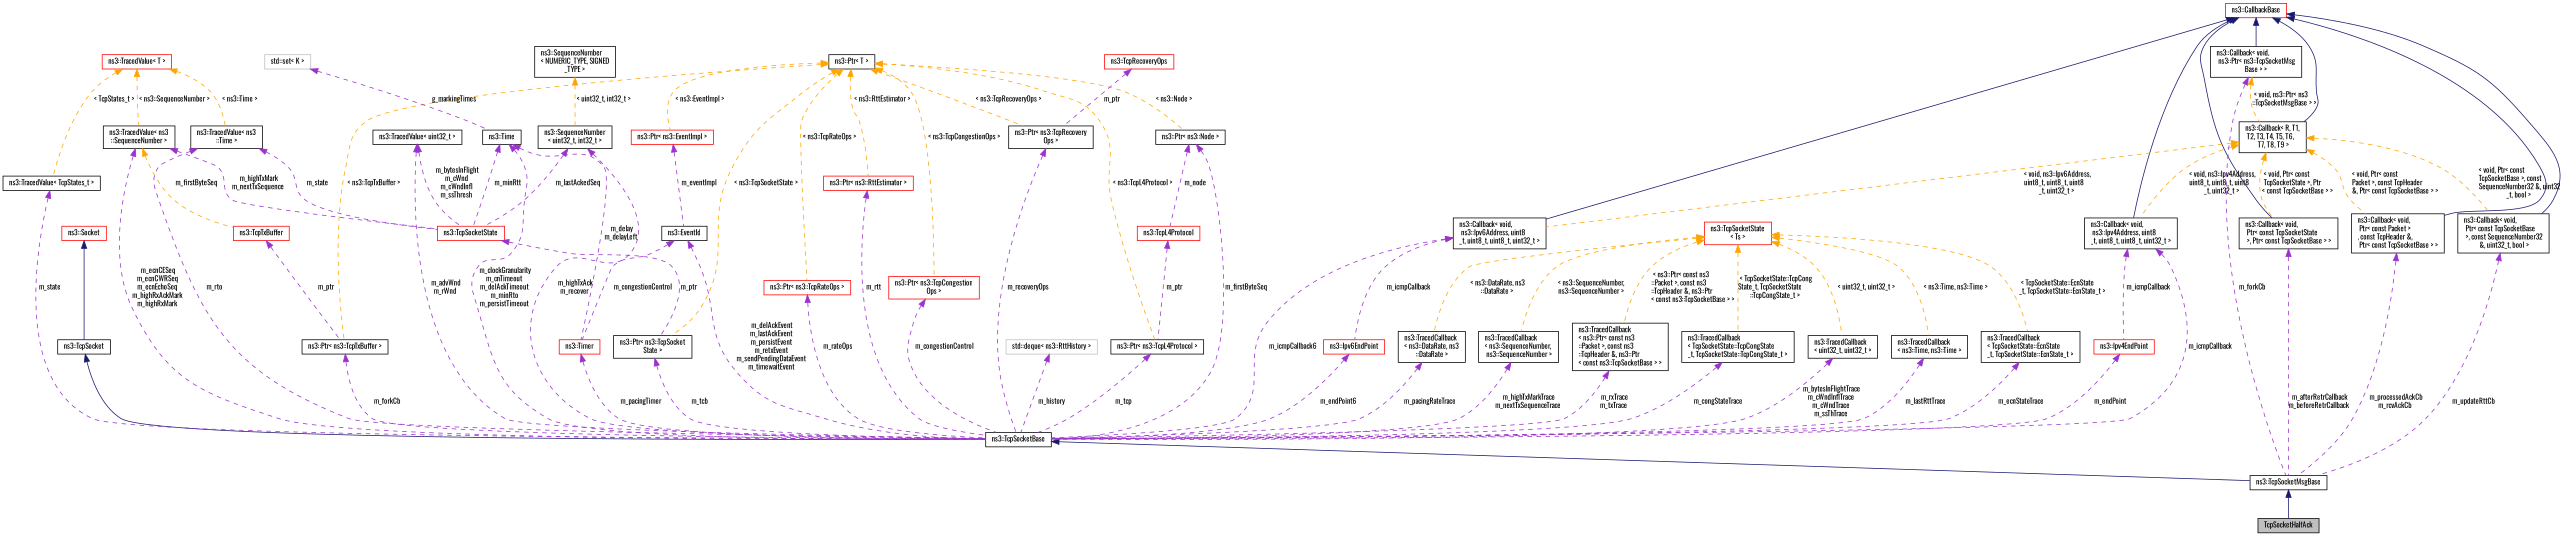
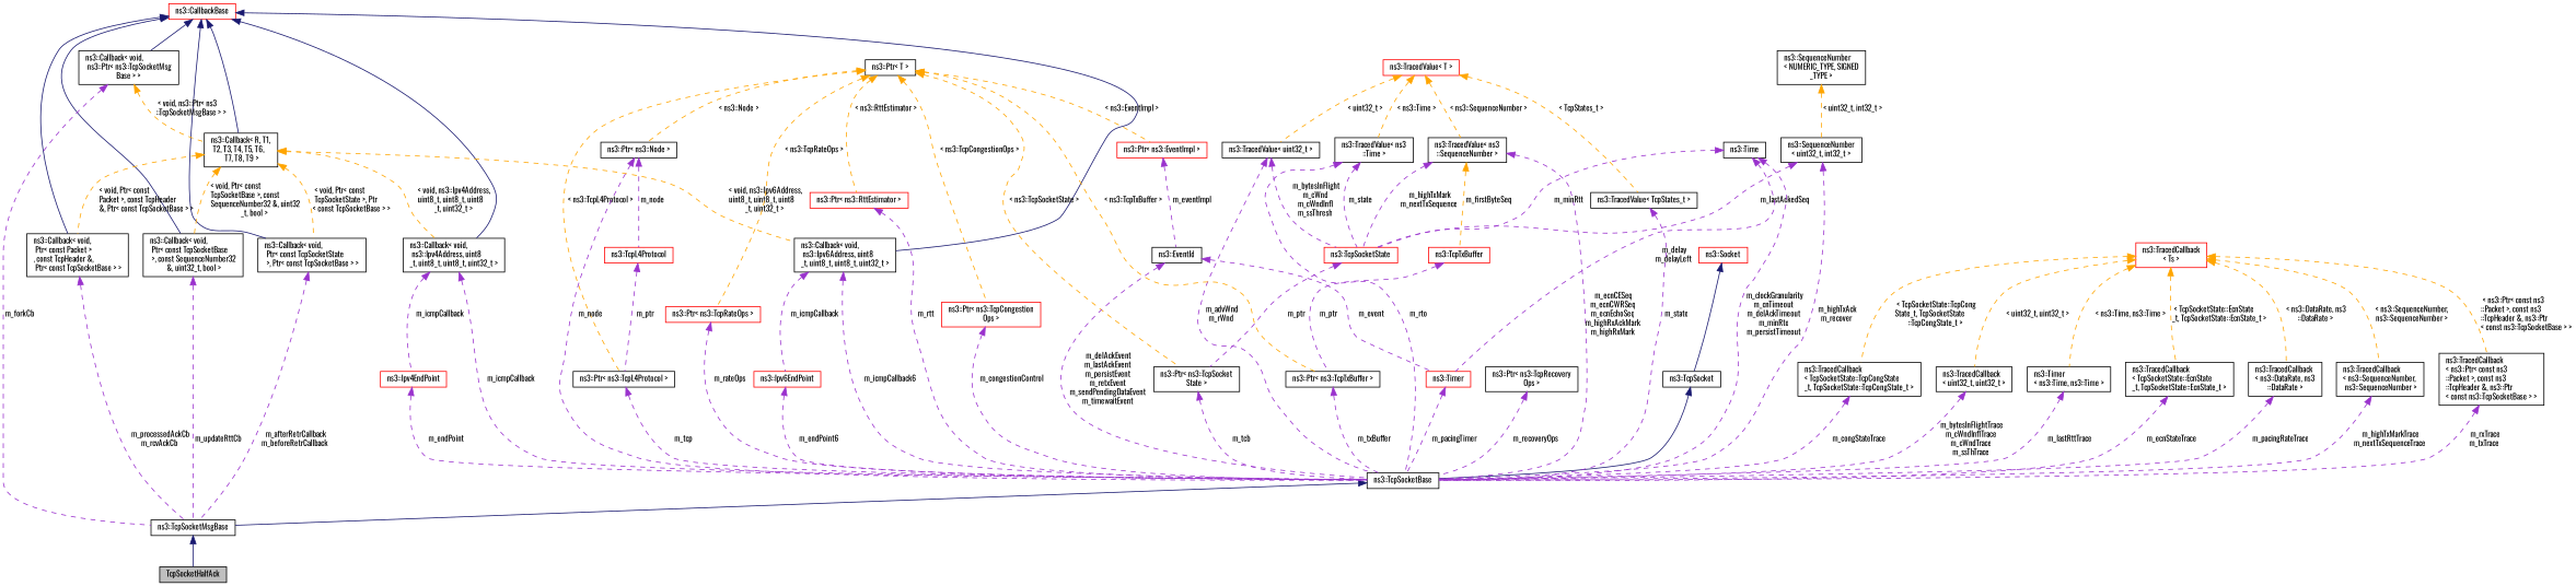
  digraph {
    fontname=Oswald
    rankdir=TB
    node [color=black fillcolor=white fontname=Oswald fontsize=10 shape=record style=filled]
    edge [color=darkorchid3 dir=back fontname=Oswald fontsize=10 labelfontname=Helvetica labelfontsize=10 style=dashed]
    n1 [fillcolor=grey75 fontcolor=black height=0.2 label=TcpSocketHalfAck width=0.4]
    n2 [height=0.2 label="ns3::TcpSocketMsgBase" width=0.4]
    n3 [height=0.2 label="ns3::TcpSocketBase" width=0.4]
    n4 [height=0.2 label="ns3::TcpSocket" width=0.4]
    n5 [color=red height=0.2 label="ns3::Socket" width=0.4]
    n6 [height=0.2 label="ns3::Callback\< void,\l ns3::Ipv4Address, uint8\l_t, uint8_t, uint8_t, uint32_t \>" width=0.4]
    n7 [color=red height=0.2 label="ns3::Ipv4EndPoint" width=0.4]
    n8 [color=red height=0.2 label="ns3::CallbackBase" width=0.4]
    n9 [height=0.2 label="ns3::Callback\< R, T1,\l T2, T3, T4, T5, T6,\l T7, T8, T9 \>" width=0.4]
    n10 [height=0.2 label="ns3::Callback\< void,\l ns3::Ipv6Address, uint8\l_t, uint8_t, uint8_t, uint32_t \>" width=0.4]
    n11 [height=0.2 label="ns3::Callback\< void,\l Ptr\< const TcpSocketBase\l \>, const SequenceNumber32\l &, uint32_t, bool \>" width=0.4]
    n12 [height=0.2 label="ns3::Callback\< void,\l Ptr\< const Packet \>\l, const TcpHeader &,\l Ptr\< const TcpSocketBase \> \>" width=0.4]
    n13 [height=0.2 label="ns3::Callback\< void,\l ns3::Ptr\< ns3::TcpSocketMsg\lBase \> \>" width=0.4]
    n14 [height=0.2 label="ns3::Callback\< void,\l Ptr\< const TcpSocketState\l \>, Ptr\< const TcpSocketBase \> \>" width=0.4]
    n15 [color=red height=0.2 label="ns3::Ipv6EndPoint" width=0.4]
-   n16 [height=0.2 label="ns3::TracedCallback\l\< ns3::Time, ns3::Time \>" width=0.4]
-   n17 [color=red height=0.2 label="ns3::TcpSocketState\l\< Ts \>" width=0.4]
+   n16 [height=0.2 label="ns3::Timer\l\< ns3::Time, ns3::Time \>" width=0.4]
+   n17 [color=red height=0.2 label="ns3::TracedCallback\l\< Ts \>" width=0.4]
    n18 [height=0.2 label="ns3::TracedCallback\l\< TcpSocketState::EcnState\l_t, TcpSocketState::EcnState_t \>" width=0.4]
    n19 [height=0.2 label="ns3::TracedCallback\l\< ns3::DataRate, ns3\l::DataRate \>" width=0.4]
    n20 [height=0.2 label="ns3::TracedCallback\l\< ns3::SequenceNumber,\l ns3::SequenceNumber \>" width=0.4]
    n21 [height=0.2 label="ns3::TracedCallback\l\< ns3::Ptr\< const ns3\l::Packet \>, const ns3\l::TcpHeader &, ns3::Ptr\l\< const ns3::TcpSocketBase \> \>" width=0.4]
    n22 [height=0.2 label="ns3::TracedCallback\l\< TcpSocketState::TcpCongState\l_t, TcpSocketState::TcpCongState_t \>" width=0.4]
    n23 [height=0.2 label="ns3::TracedCallback\l\< uint32_t, uint32_t \>" width=0.4]
    n24 [height=0.2 label="ns3::SequenceNumber\l\< uint32_t, int32_t \>" width=0.4]
    n25 [color=red height=0.2 label="ns3::TcpSocketState" width=0.4]
    n26 [height=0.2 label="ns3::Ptr\< ns3::TcpSocket\lState \>" width=0.4]
    n27 [height=0.2 label="ns3::SequenceNumber\l\< NUMERIC_TYPE, SIGNED\l_TYPE \>" width=0.4]
    n28 [height=0.2 label="ns3::Ptr\< ns3::TcpTxBuffer \>" width=0.4]
    n29 [color=red height=0.2 label="ns3::TcpTxBuffer" width=0.4]
    n30 [height=0.2 label="ns3::TracedValue\< ns3\l::SequenceNumber \>" width=0.4]
    n31 [color=red height=0.2 label="ns3::TracedValue\< T \>" width=0.4]
    n32 [height=0.2 label="ns3::TracedValue\< ns3\l::Time \>" width=0.4]
    n33 [height=0.2 label="ns3::TracedValue\< uint32_t \>" width=0.4]
    n34 [height=0.2 label="ns3::TracedValue\< TcpStates_t \>" width=0.4]
    n35 [height=0.2 label="ns3::Ptr\< T \>" width=0.4]
    n36 [height=0.2 label="ns3::Ptr\< ns3::Node \>" width=0.4]
    n37 [color=red height=0.2 label="ns3::Ptr\< ns3::EventImpl \>" width=0.4]
    n38 [height=0.2 label="ns3::Ptr\< ns3::TcpRecovery\lOps \>" width=0.4]
    n39 [height=0.2 label="ns3::Ptr\< ns3::TcpL4Protocol \>" width=0.4]
    n40 [color=red height=0.2 label="ns3::Ptr\< ns3::TcpRateOps \>" width=0.4]
    n41 [color=red height=0.2 label="ns3::Ptr\< ns3::RttEstimator \>" width=0.4]
    n42 [color=red height=0.2 label="ns3::Ptr\< ns3::TcpCongestion\lOps \>" width=0.4]
    n43 [color=red height=0.2 label="ns3::TcpL4Protocol" width=0.4]
    n44 [height=0.2 label="ns3::EventId" width=0.4]
    n45 [height=0.2 label="ns3::Time" width=0.4]
    n46 [color=red height=0.2 label="ns3::Timer" width=0.4]
-   n47 [color=grey75 height=0.2 label="std::set\< K \>" width=0.4]
-   n48 [color=red height=0.2 label="ns3::TcpRecoveryOps" width=0.4]
-   n49 [color=grey75 height=0.2 label="std::deque\< ns3::RttHistory \>" width=0.4]
    n2 -> n1 [color=midnightblue style=solid]
    n3 -> n2 [color=midnightblue style=solid]
    n4 -> n3 [color=midnightblue style=solid]
    n5 -> n4 [color=midnightblue style=solid]
    n6 -> n3 [label=" m_icmpCallback"]
    n6 -> n7 [label=" m_icmpCallback"]
    n7 -> n3 [label=" m_endPoint"]
    n8 -> n6 [color=midnightblue style=solid]
    n8 -> n9 [color=midnightblue style=solid]
    n8 -> n10 [color=midnightblue style=solid]
    n8 -> n11 [color=midnightblue style=solid]
    n8 -> n12 [color=midnightblue style=solid]
    n8 -> n13 [color=midnightblue style=solid]
    n8 -> n14 [color=midnightblue style=solid]
    n9 -> n6 [color=orange label=" \< void, ns3::Ipv4Address,\l uint8_t, uint8_t, uint8\l_t, uint32_t \>"]
    n9 -> n10 [color=orange label=" \< void, ns3::Ipv6Address,\l uint8_t, uint8_t, uint8\l_t, uint32_t \>"]
    n9 -> n11 [color=orange label=" \< void, Ptr\< const\l TcpSocketBase \>, const\l SequenceNumber32 &, uint32\l_t, bool \>"]
    n9 -> n12 [color=orange label=" \< void, Ptr\< const\l Packet \>, const TcpHeader\l &, Ptr\< const TcpSocketBase \> \>"]
    n9 -> n14 [color=orange label=" \< void, Ptr\< const\l TcpSocketState \>, Ptr\l\< const TcpSocketBase \> \>"]
    n10 -> n3 [label=" m_icmpCallback6"]
    n10 -> n15 [label=" m_icmpCallback"]
    n11 -> n2 [label=" m_updateRttCb"]
    n12 -> n2 [label=" m_processedAckCb\nm_rcvAckCb"]
    n13 -> n2 [label=" m_forkCb"]
    n13 -> n9 [color=orange label=" \< void, ns3::Ptr\< ns3\l::TcpSocketMsgBase \> \>"]
    n14 -> n2 [label=" m_afterRetrCallback\nm_beforeRetrCallback"]
    n15 -> n3 [label=" m_endPoint6"]
    n16 -> n3 [label=" m_lastRttTrace"]
    n17 -> n16 [color=orange label=" \< ns3::Time, ns3::Time \>"]
    n17 -> n18 [color=orange label=" \< TcpSocketState::EcnState\l_t, TcpSocketState::EcnState_t \>"]
    n17 -> n19 [color=orange label=" \< ns3::DataRate, ns3\l::DataRate \>"]
    n17 -> n20 [color=orange label=" \< ns3::SequenceNumber,\l ns3::SequenceNumber \>"]
    n17 -> n21 [color=orange label=" \< ns3::Ptr\< const ns3\l::Packet \>, const ns3\l::TcpHeader &, ns3::Ptr\l\< const ns3::TcpSocketBase \> \>"]
    n17 -> n22 [color=orange label=" \< TcpSocketState::TcpCong\lState_t, TcpSocketState\l::TcpCongState_t \>"]
    n17 -> n23 [color=orange label=" \< uint32_t, uint32_t \>"]
    n18 -> n3 [label=" m_ecnStateTrace"]
    n19 -> n3 [label=" m_pacingRateTrace"]
    n20 -> n3 [label=" m_highTxMarkTrace\nm_nextTxSequenceTrace"]
    n21 -> n3 [label=" m_rxTrace\nm_txTrace"]
    n22 -> n3 [label=" m_congStateTrace"]
    n23 -> n3 [label=" m_bytesInFlightTrace\nm_cWndInflTrace\nm_cWndTrace\nm_ssThTrace"]
    n24 -> n3 [label=" m_highTxAck\nm_recover"]
    n24 -> n25 [label=" m_lastAckedSeq"]
    n25 -> n26 [label=" m_ptr"]
    n26 -> n3 [label=" m_tcb"]
    n27 -> n24 [color=orange label=" \< uint32_t, int32_t \>"]
-   n28 -> n3 [label=" m_forkCb"]
+   n28 -> n3 [label=" m_txBuffer"]
    n29 -> n28 [label=" m_ptr"]
    n30 -> n3 [label=" m_ecnCESeq\nm_ecnCWRSeq\nm_ecnEchoSeq\nm_highRxAckMark\nm_highRxMark"]
    n30 -> n25 [label=" m_highTxMark\nm_nextTxSequence"]
    n30 -> n29 [color=orange label=" m_firstByteSeq"]
    n31 -> n30 [color=orange label=" \< ns3::SequenceNumber \>"]
    n31 -> n32 [color=orange label=" \< ns3::Time \>"]
+   n31 -> n33 [color=orange label=" \< uint32_t \>"]
    n31 -> n34 [color=orange label=" \< TcpStates_t \>"]
    n32 -> n3 [label=" m_rto"]
    n32 -> n25 [label=" m_state"]
    n33 -> n3 [label=" m_advWnd\nm_rWnd"]
    n33 -> n25 [label=" m_bytesInFlight\nm_cWnd\nm_cWndInfl\nm_ssThresh"]
    n34 -> n3 [label=" m_state"]
    n35 -> n26 [color=orange label=" \< ns3::TcpSocketState \>"]
    n35 -> n28 [color=orange label=" \< ns3::TcpTxBuffer \>"]
    n35 -> n36 [color=orange label=" \< ns3::Node \>"]
    n35 -> n37 [color=orange label=" \< ns3::EventImpl \>"]
-   n35 -> n38 [color=orange label=" \< ns3::TcpRecoveryOps \>"]
    n35 -> n39 [color=orange label=" \< ns3::TcpL4Protocol \>"]
    n35 -> n40 [color=orange label=" \< ns3::TcpRateOps \>"]
    n35 -> n41 [color=orange label=" \< ns3::RttEstimator \>"]
    n35 -> n42 [color=orange label=" \< ns3::TcpCongestionOps \>"]
-   n36 -> n3 [label=" m_firstByteSeq"]
+   n36 -> n3 [label=" m_node"]
    n36 -> n43 [label=" m_node"]
    n37 -> n44 [label=" m_eventImpl"]
    n38 -> n3 [label=" m_recoveryOps"]
    n39 -> n3 [label=" m_tcp"]
    n40 -> n3 [label=" m_rateOps"]
    n41 -> n3 [label=" m_rtt"]
    n42 -> n3 [label=" m_congestionControl"]
    n43 -> n39 [label=" m_ptr"]
    n44 -> n3 [label=" m_delAckEvent\nm_lastAckEvent\nm_persistEvent\nm_retxEvent\nm_sendPendingDataEvent\nm_timewaitEvent"]
-   n44 -> n46 [label=" m_congestionControl"]
+   n44 -> n46 [label=" m_event"]
    n45 -> n3 [label=" m_clockGranularity\nm_cnTimeout\nm_delAckTimeout\nm_minRto\nm_persistTimeout"]
    n45 -> n25 [label=" m_minRtt"]
    n45 -> n46 [label=" m_delay\nm_delayLeft"]
    n46 -> n3 [label=" m_pacingTimer"]
-   n47 -> n45 [label=" g_markingTimes"]
-   n48 -> n38 [label=" m_ptr"]
-   n49 -> n3 [label=" m_history"]
  }
